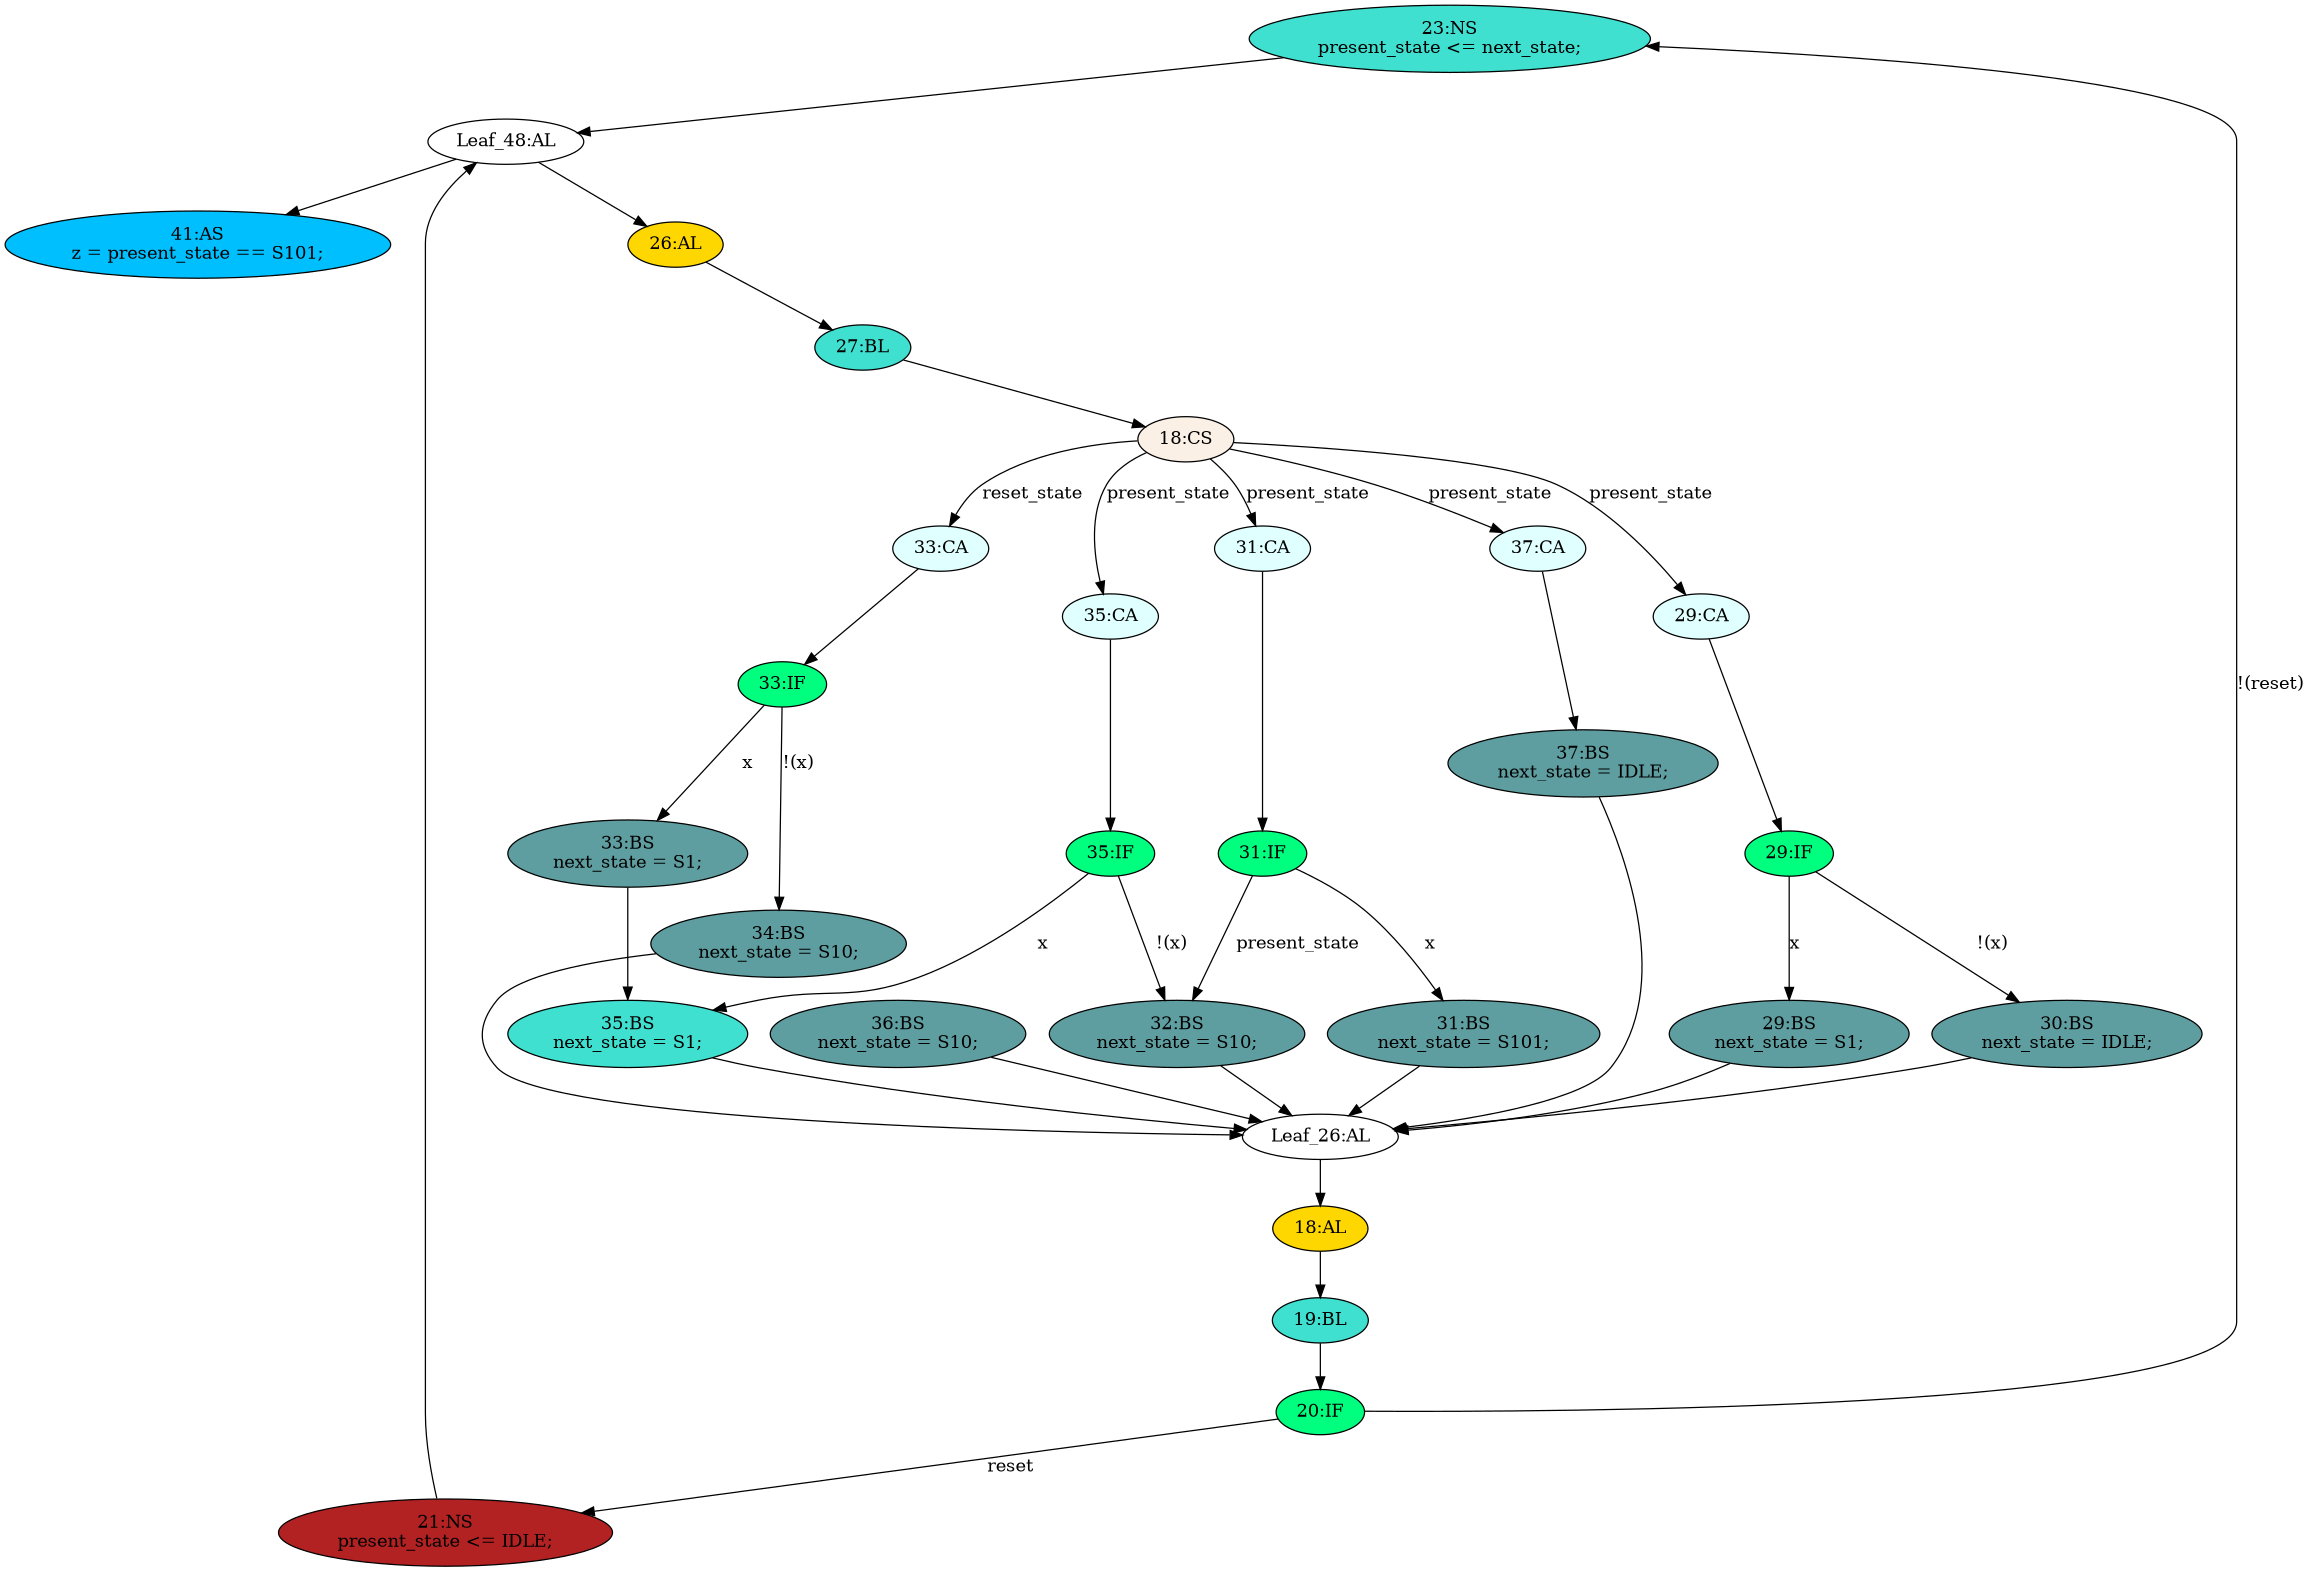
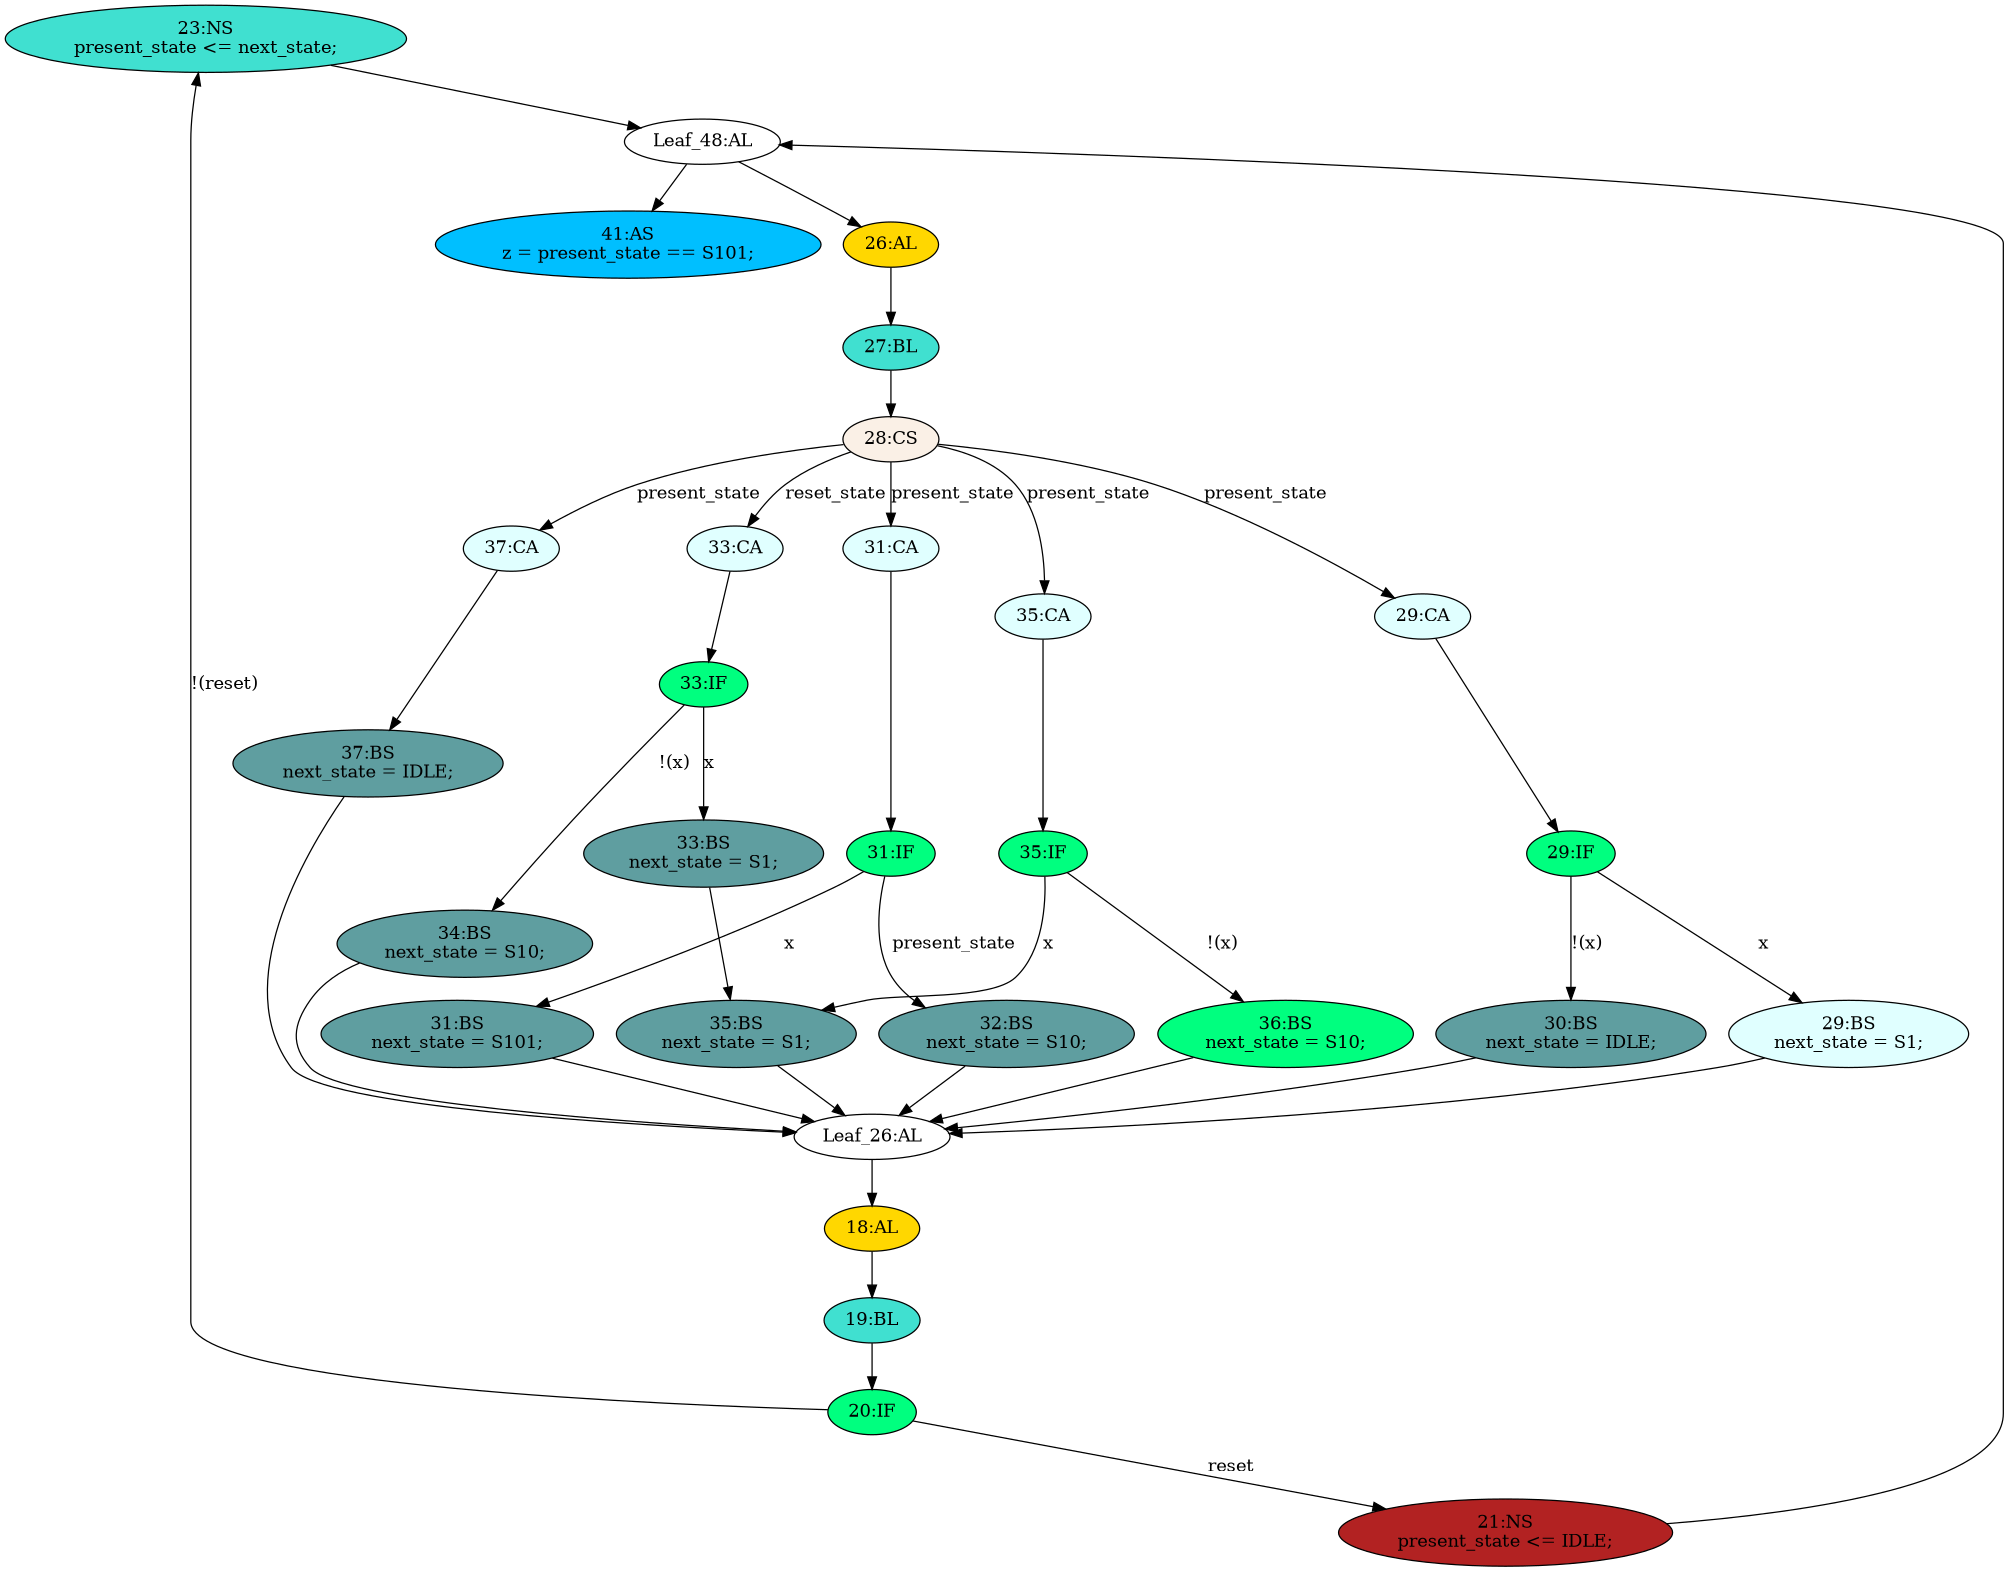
  strict digraph {
    fontname="DejaVu Serif"
    node [fillcolor=cadetblue fontname="DejaVu Serif" statements="[]" style=filled typ=BlockingSubstitution]
    edge [cond="[]" fontname="DejaVu Serif" lineno=None]
    n1 [ast="<pyverilog.vparser.ast.NonblockingSubstitution object at 0x7f46e6db2650>" fillcolor=turquoise label="23:NS\npresent_state <= next_state;" statements="[<pyverilog.vparser.ast.NonblockingSubstitution object at 0x7f46e6db2650>]" typ=NonblockingSubstitution]
    n2 [def_var="['present_state']" label="Leaf_48:AL" fillcolor="" statements="" style="" typ=""]
    n3 [ast="<pyverilog.vparser.ast.Assign object at 0x7f46e6c58690>" def_var="['z']" fillcolor=deepskyblue label="41:AS\nz = present_state == S101;" typ=Assign use_var="['present_state']"]
    n4 [ast="<pyverilog.vparser.ast.Always object at 0x7f46e6dbd4d0>" clk_sens=False fillcolor=gold label="26:AL" sens="['present_state']" typ=Always use_var="['x', 'present_state']"]
    n5 [ast="<pyverilog.vparser.ast.Block object at 0x7f46e6dbdc50>" fillcolor=turquoise label="27:BL" typ=Block]
    n6 [ast="<pyverilog.vparser.ast.IfStatement object at 0x7f46e6da7290>" fillcolor=springgreen label="29:IF" typ=IfStatement]
-   n7 [ast="<pyverilog.vparser.ast.BlockingSubstitution object at 0x7f46e6da7f50>" label="29:BS\nnext_state = S1;" statements="[<pyverilog.vparser.ast.BlockingSubstitution object at 0x7f46e6da7f50>]"]
+   n7 [ast="<pyverilog.vparser.ast.BlockingSubstitution object at 0x7f46e6da7f50>" fillcolor=lightcyan label="29:BS\nnext_state = S1;" statements="[<pyverilog.vparser.ast.BlockingSubstitution object at 0x7f46e6da7f50>]"]
    n8 [ast="<pyverilog.vparser.ast.BlockingSubstitution object at 0x7f46e85bf450>" label="30:BS\nnext_state = IDLE;" statements="[<pyverilog.vparser.ast.BlockingSubstitution object at 0x7f46e85bf450>]"]
    n9 [def_var="['next_state']" label="Leaf_26:AL" fillcolor="" statements="" style="" typ=""]
    n10 [ast="<pyverilog.vparser.ast.Always object at 0x7f46e6da4e10>" clk_sens=True fillcolor=gold label="18:AL" sens="['clk']" typ=Always use_var="['reset', 'next_state']"]
    n11 [ast="<pyverilog.vparser.ast.BlockingSubstitution object at 0x7f46e6c584d0>" label="34:BS\nnext_state = S10;" statements="[<pyverilog.vparser.ast.BlockingSubstitution object at 0x7f46e6c584d0>]"]
    n12 [ast="<pyverilog.vparser.ast.Block object at 0x7f46e6da4210>" fillcolor=turquoise label="19:BL" typ=Block]
    n13 [ast="<pyverilog.vparser.ast.BlockingSubstitution object at 0x7f46e6c58b10>" label="32:BS\nnext_state = S10;" statements="[<pyverilog.vparser.ast.BlockingSubstitution object at 0x7f46e6c58b10>]"]
    n14 [ast="<pyverilog.vparser.ast.BlockingSubstitution object at 0x7f46e706a150>" label="31:BS\nnext_state = S101;" statements="[<pyverilog.vparser.ast.BlockingSubstitution object at 0x7f46e706a150>]"]
    n15 [ast="<pyverilog.vparser.ast.IfStatement object at 0x7f46e6c58910>" fillcolor=springgreen label="35:IF" typ=IfStatement]
-   n16 [ast="<pyverilog.vparser.ast.BlockingSubstitution object at 0x7f46e6c58650>" label="36:BS\nnext_state = S10;" statements="[<pyverilog.vparser.ast.BlockingSubstitution object at 0x7f46e6c58650>]"]
-   n17 [ast="<pyverilog.vparser.ast.BlockingSubstitution object at 0x7f46e6c58f10>" fillcolor=turquoise label="35:BS\nnext_state = S1;" statements="[<pyverilog.vparser.ast.BlockingSubstitution object at 0x7f46e6c58f10>]"]
-   n18 [ast="<pyverilog.vparser.ast.CaseStatement object at 0x7f46e6c58550>" fillcolor=linen label="18:CS" typ=CaseStatement]
+   n16 [ast="<pyverilog.vparser.ast.BlockingSubstitution object at 0x7f46e6c58650>" fillcolor=springgreen label="36:BS\nnext_state = S10;" statements="[<pyverilog.vparser.ast.BlockingSubstitution object at 0x7f46e6c58650>]"]
+   n17 [ast="<pyverilog.vparser.ast.BlockingSubstitution object at 0x7f46e6c58f10>" label="35:BS\nnext_state = S1;" statements="[<pyverilog.vparser.ast.BlockingSubstitution object at 0x7f46e6c58f10>]"]
+   n18 [ast="<pyverilog.vparser.ast.CaseStatement object at 0x7f46e6c58550>" fillcolor=linen label="28:CS" typ=CaseStatement]
    n19 [ast="<pyverilog.vparser.ast.Case object at 0x7f46e6c58610>" fillcolor=lightcyan label="35:CA" typ=Case]
    n20 [ast="<pyverilog.vparser.ast.IfStatement object at 0x7f46e6db2150>" fillcolor=springgreen label="20:IF" typ=IfStatement]
    n21 [ast="<pyverilog.vparser.ast.NonblockingSubstitution object at 0x7f46e6d4ecd0>" fillcolor=firebrick label="21:NS\npresent_state <= IDLE;" statements="[<pyverilog.vparser.ast.NonblockingSubstitution object at 0x7f46e6d4ecd0>]" typ=NonblockingSubstitution]
    n22 [ast="<pyverilog.vparser.ast.BlockingSubstitution object at 0x7f46e6c58c10>" label="33:BS\nnext_state = S1;" statements="[<pyverilog.vparser.ast.BlockingSubstitution object at 0x7f46e6c58c10>]"]
    n23 [ast="<pyverilog.vparser.ast.Case object at 0x7f46e6c589d0>" fillcolor=lightcyan label="37:CA" typ=Case]
    n24 [ast="<pyverilog.vparser.ast.BlockingSubstitution object at 0x7f46e6c58790>" label="37:BS\nnext_state = IDLE;" statements="[<pyverilog.vparser.ast.BlockingSubstitution object at 0x7f46e6c58790>]"]
    n25 [ast="<pyverilog.vparser.ast.Case object at 0x7f46eaf05d10>" fillcolor=lightcyan label="31:CA" typ=Case]
    n26 [ast="<pyverilog.vparser.ast.IfStatement object at 0x7f46e706a310>" fillcolor=springgreen label="31:IF" typ=IfStatement]
    n27 [ast="<pyverilog.vparser.ast.IfStatement object at 0x7f46e6c58dd0>" fillcolor=springgreen label="33:IF" typ=IfStatement]
    n28 [ast="<pyverilog.vparser.ast.Case object at 0x7f46e6dc6150>" fillcolor=lightcyan label="33:CA" typ=Case]
    n29 [ast="<pyverilog.vparser.ast.Case object at 0x7f46e6da7650>" fillcolor=lightcyan label="29:CA" typ=Case]
    n1 -> n2
    n2 -> n3 [cond="" lineno=""]
    n2 -> n4 [cond="" lineno=""]
    n4 -> n5
    n5 -> n18
    n6 -> n7 [cond="['x']" label=x lineno=29]
    n6 -> n8 [cond="['x']" label="!(x)" lineno=29]
    n7 -> n9
    n8 -> n9
    n9 -> n10 [cond="" lineno=""]
    n10 -> n12
    n11 -> n9
    n12 -> n20
    n13 -> n9
    n14 -> n9
-   n15 -> n13 [cond="['x']" label="!(x)" lineno=35]
+   n15 -> n16 [cond="['x']" label="!(x)" lineno=35]
    n15 -> n17 [cond="['x']" label=x lineno=35]
    n16 -> n9
    n17 -> n9
    n18 -> n19 [cond="['present_state']" label=present_state lineno=28]
    n18 -> n23 [cond="['present_state']" label=present_state lineno=28]
    n18 -> n25 [cond="['present_state']" label=present_state lineno=28]
    n18 -> n28 [cond="['present_state']" label=reset_state lineno=28]
    n18 -> n29 [cond="['present_state']" label=present_state lineno=28]
    n19 -> n15
    n20 -> n1 [cond="['reset']" label="!(reset)" lineno=20]
    n20 -> n21 [cond="['reset']" label=reset lineno=20]
    n21 -> n2
    n22 -> n17
    n23 -> n24
    n24 -> n9
    n25 -> n26
    n26 -> n13 [cond="['x']" label=present_state lineno=31]
    n26 -> n14 [cond="['x']" label=x lineno=31]
    n27 -> n11 [cond="['x']" label="!(x)" lineno=33]
    n27 -> n22 [cond="['x']" label=x lineno=33]
    n28 -> n27
    n29 -> n6
  }
